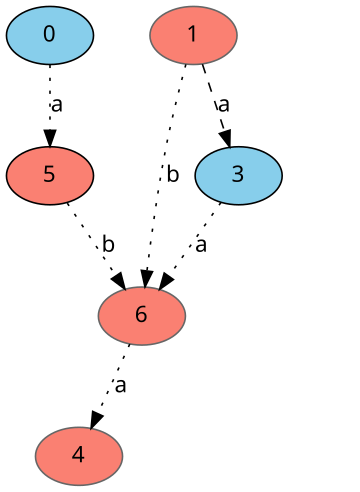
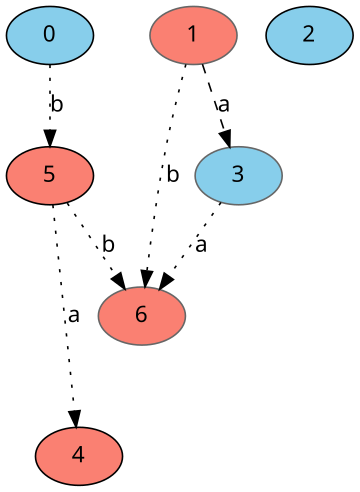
  strict digraph {
    fontname="Noto Sans"
    node [color=black fillcolor=salmon fontname="Noto Sans" style=filled]
    edge [fontname="Noto Sans" style=dotted]
-   3 [fillcolor=skyblue]
+   3 [color=gray40 fillcolor=skyblue]
    6 [color=gray40]
    0 [fillcolor=skyblue]
    5
-   4 [color=gray40]
+   4
    1 [color=gray40]
+   2 [fillcolor=skyblue]
    3 -> 6 [label=a]
-   0 -> 5 [label=a]
+   0 -> 5 [label=b]
    5 -> 6 [label=b]
-   6 -> 4 [label=a]
+   5 -> 4 [label=a]
    1 -> 3 [label=a style=dashed]
    1 -> 6 [label=b]
  }
